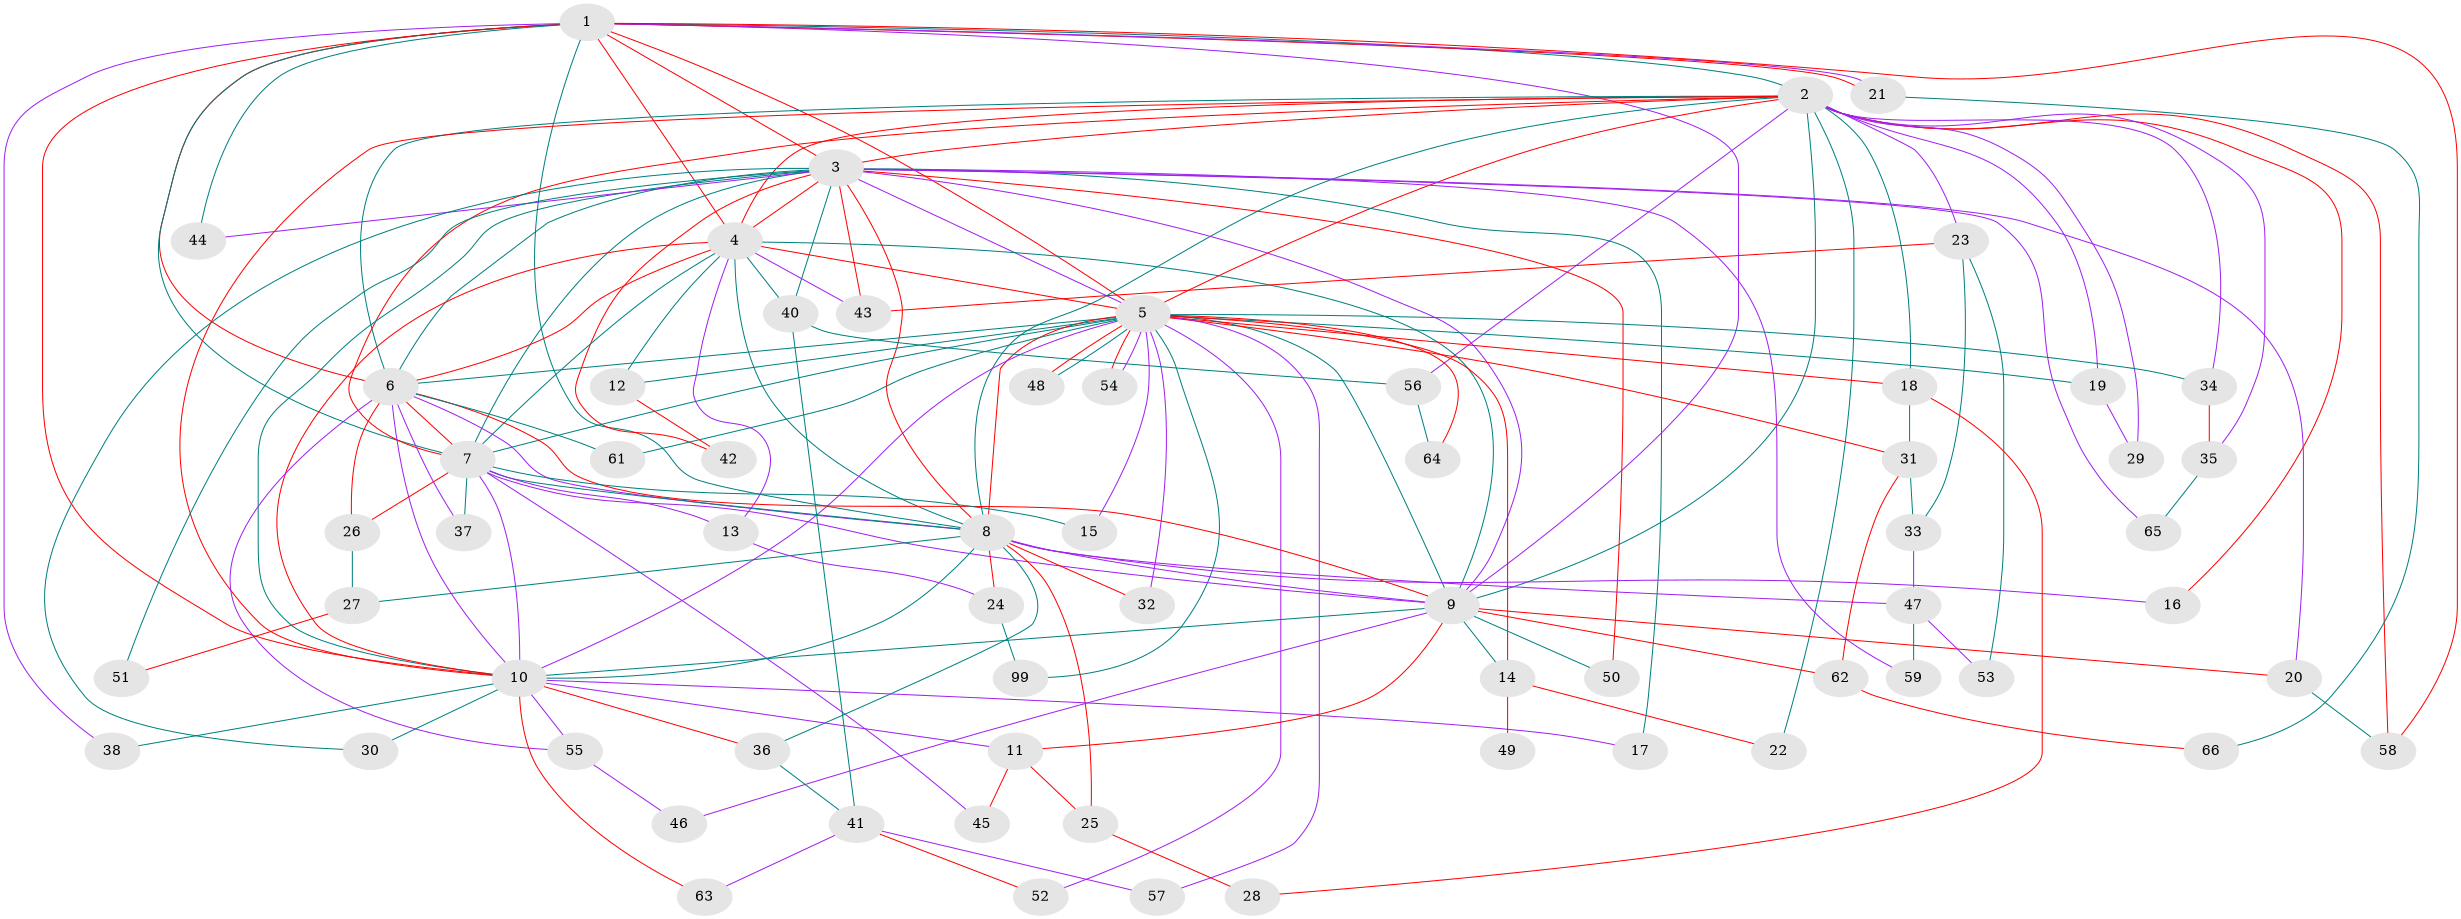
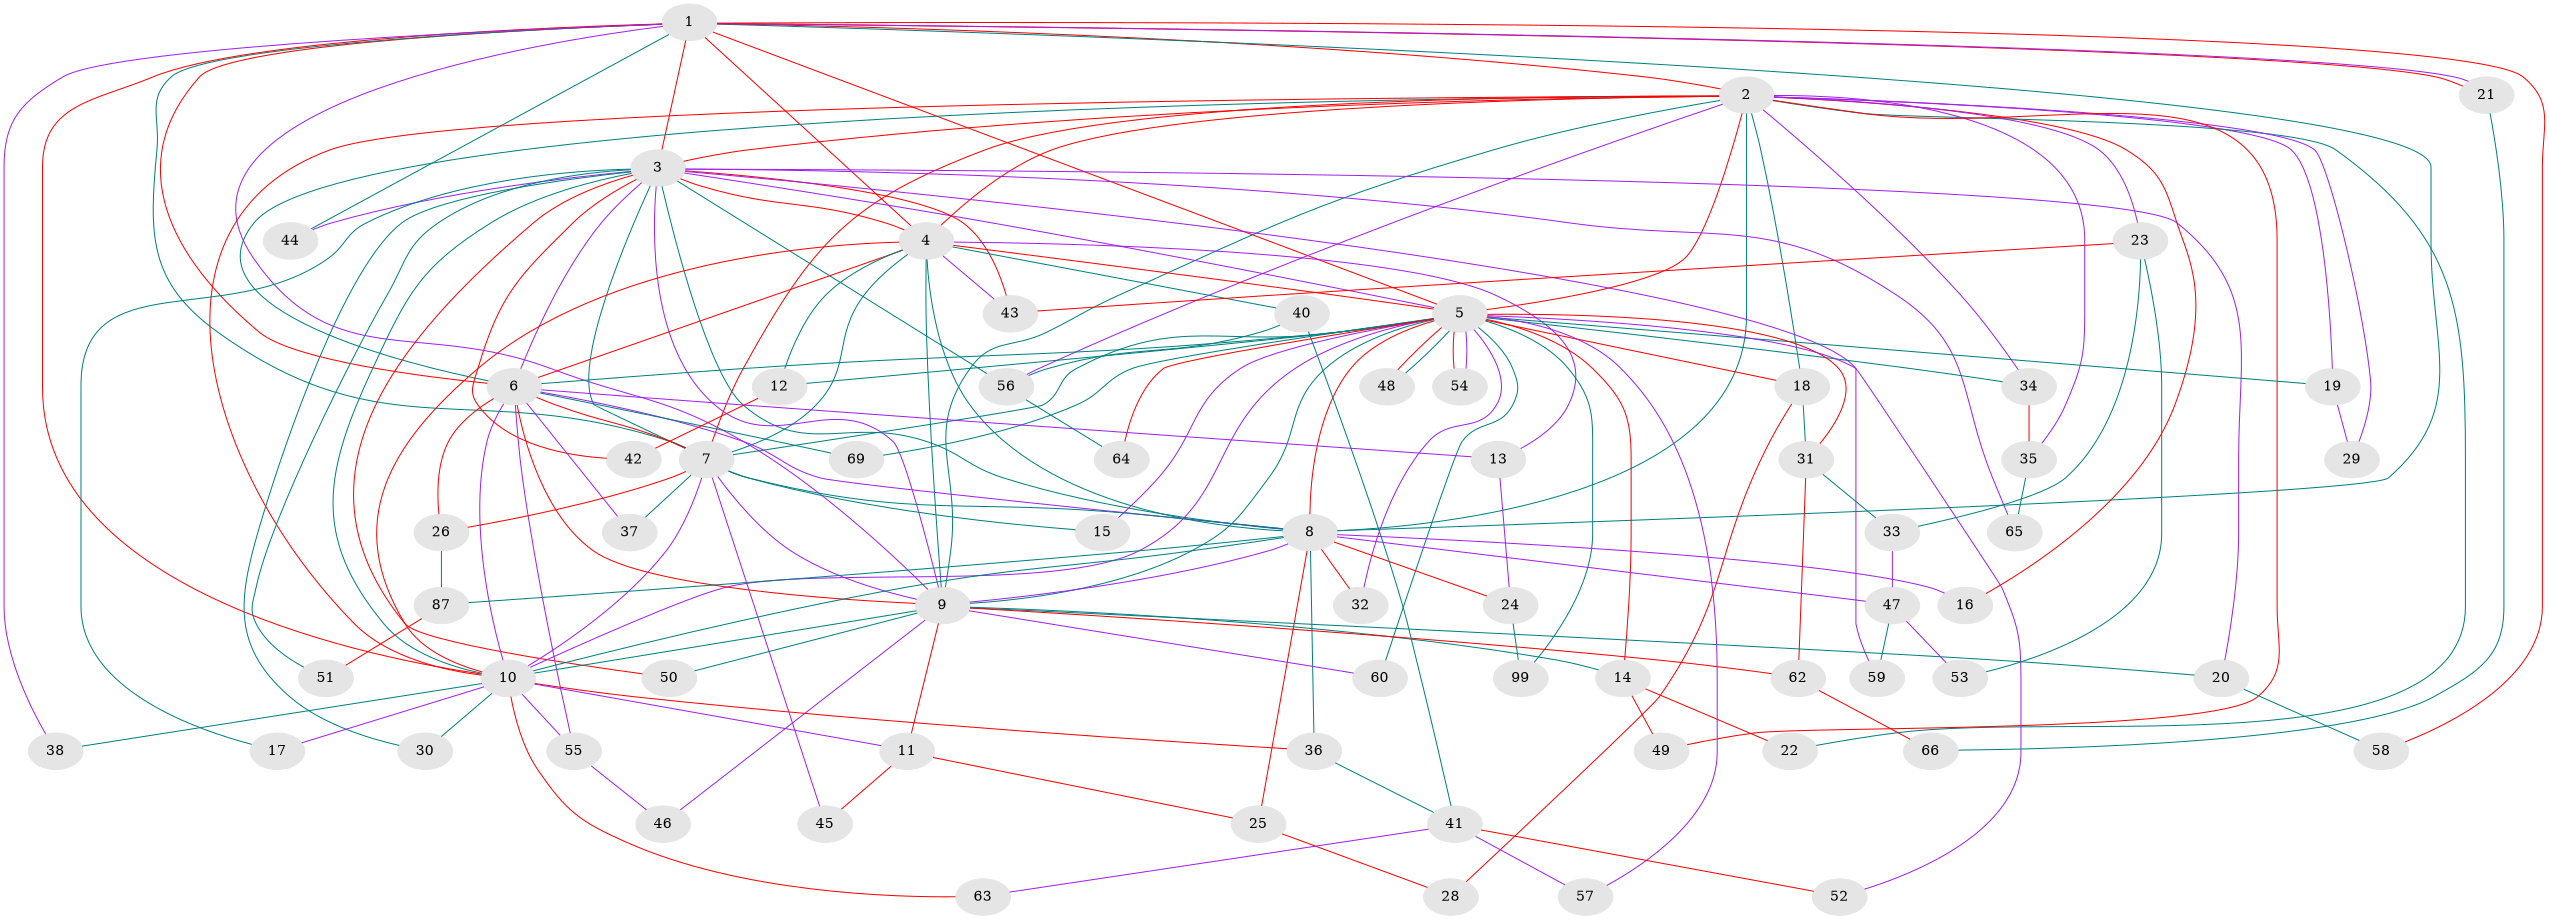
  graph {
    node [color=gray90 style=filled]
    edge [color=teal]
    1
    2
    3
    4
    5
    6
    7
    8
    9
    10
    21
    38
    44
    58
    16
    18
    19
    22
    23
    29
    34
    35
    49
    56
    17
    20
    30
    40
    42
    43
    50
    51
    59
    65
    12
    13
    14
    15
    31
    32
    n41 [label=99]
    48
    52
    54
    57
-   61
+   60
+   61 [label=69]
    64
    26
    37
    55
    45
    24
    25
-   27
+   27 [label=87]
    36
    47
    11
    46
    62
    63
    66
    28
    33
    53
    41
-   1 -- 2
+   1 -- 2 [color=red]
    1 -- 3 [color=red]
    1 -- 4 [color=red]
    1 -- 5 [color=red]
    1 -- 6 [color=red]
    1 -- 7
    1 -- 8
    1 -- 9 [color=purple]
    1 -- 10 [color=red]
    1 -- 21 [color=red]
    1 -- 21 [color=purple]
    1 -- 38 [color=purple]
    1 -- 44
    1 -- 58 [color=red]
    2 -- 3 [color=red]
    2 -- 4 [color=red]
    2 -- 5 [color=red]
    2 -- 6
    2 -- 7 [color=red]
    2 -- 8
    2 -- 9
    2 -- 10 [color=red]
    2 -- 16 [color=red]
    2 -- 18
    2 -- 19 [color=purple]
    2 -- 22
    2 -- 23 [color=purple]
    2 -- 29 [color=purple]
    2 -- 34 [color=purple]
    2 -- 35 [color=purple]
-   2 -- 58 [color=red]
+   2 -- 49 [color=red]
    2 -- 56 [color=purple]
    3 -- 4 [color=red]
    3 -- 5 [color=purple]
-   3 -- 6
+   3 -- 6 [color=purple]
    3 -- 7
-   3 -- 8 [color=red]
+   3 -- 8
    3 -- 9 [color=purple]
    3 -- 10
    3 -- 44 [color=purple]
    3 -- 17
    3 -- 20 [color=purple]
    3 -- 30
-   3 -- 40
+   3 -- 56
    3 -- 42 [color=red]
    3 -- 43 [color=red]
    3 -- 50 [color=red]
    3 -- 51
    3 -- 59 [color=purple]
    3 -- 65 [color=purple]
    4 -- 5 [color=red]
    4 -- 6 [color=red]
    4 -- 7
    4 -- 8
    4 -- 9
    4 -- 10 [color=red]
    4 -- 40
    4 -- 43 [color=purple]
    4 -- 12
    4 -- 13 [color=purple]
    5 -- 6
    5 -- 7
    5 -- 8 [color=red]
    5 -- 9
    5 -- 10 [color=purple]
    5 -- 18 [color=red]
    5 -- 19
    5 -- 34
    5 -- 12
    5 -- 14 [color=red]
    5 -- 15 [color=purple]
    5 -- 31 [color=red]
    5 -- 32 [color=purple]
    5 -- n41
    5 -- 48 [color=red]
    5 -- 48
    5 -- 52 [color=purple]
    5 -- 54 [color=red]
    5 -- 54 [color=purple]
    5 -- 57 [color=purple]
+   5 -- 60
    5 -- 61
    5 -- 64 [color=red]
    6 -- 7 [color=red]
    6 -- 8 [color=purple]
    6 -- 9 [color=red]
    6 -- 10 [color=purple]
    6 -- 61
    6 -- 26 [color=red]
    6 -- 37 [color=purple]
    6 -- 55 [color=purple]
    7 -- 8
    7 -- 9 [color=purple]
    7 -- 10 [color=purple]
-   7 -- 13 [color=purple]
+   6 -- 13 [color=purple]
    7 -- 15
    7 -- 26 [color=red]
    7 -- 37
    7 -- 45 [color=purple]
    8 -- 9 [color=purple]
    8 -- 10
    8 -- 16 [color=purple]
    8 -- 32 [color=red]
    8 -- 24 [color=red]
    8 -- 25 [color=red]
    8 -- 27
    8 -- 36
    8 -- 47 [color=purple]
    9 -- 10
-   9 -- 20 [color=red]
+   9 -- 20
    9 -- 50
    9 -- 14
+   9 -- 60 [color=purple]
    9 -- 11 [color=red]
    9 -- 46 [color=purple]
    9 -- 62 [color=red]
    10 -- 38
    10 -- 17 [color=purple]
    10 -- 30
    10 -- 55 [color=purple]
    10 -- 36 [color=red]
    10 -- 11 [color=purple]
    10 -- 63 [color=red]
    21 -- 66
    18 -- 31
    18 -- 28 [color=red]
    19 -- 29 [color=purple]
    23 -- 43 [color=red]
    23 -- 33
    23 -- 53
    34 -- 35 [color=red]
    35 -- 65
    56 -- 64
    20 -- 58
    40 -- 56
    40 -- 41
    12 -- 42 [color=red]
    13 -- 24 [color=purple]
    14 -- 22 [color=red]
    14 -- 49 [color=red]
    31 -- 62 [color=red]
    31 -- 33
    26 -- 27
    55 -- 46 [color=purple]
    24 -- n41
    25 -- 28 [color=red]
    27 -- 51 [color=red]
    36 -- 41
    47 -- 59
    47 -- 53 [color=purple]
    11 -- 45 [color=red]
    11 -- 25 [color=red]
    62 -- 66 [color=red]
    33 -- 47 [color=purple]
    41 -- 52 [color=red]
    41 -- 57 [color=purple]
    41 -- 63 [color=purple]
  }
